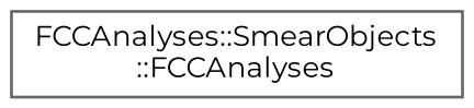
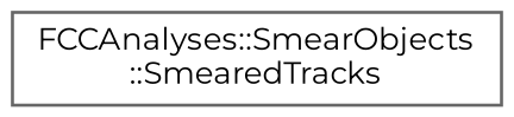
  digraph {
    rankdir=LR
    fontname=Montserrat
-   n1 [color=grey40 fillcolor=white fontname=Montserrat fontsize=10 height=0.2 label="FCCAnalyses::SmearObjects\l::FCCAnalyses" shape=box style=filled width=0.4]
+   n1 [color=grey40 fillcolor=white fontname=Montserrat fontsize=10 height=0.2 label="FCCAnalyses::SmearObjects\l::SmearedTracks" shape=box style=filled width=0.4]
  }
